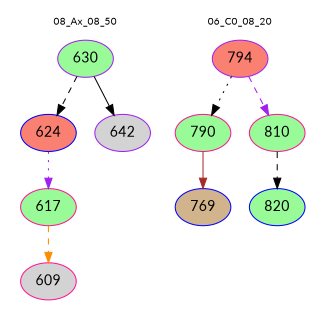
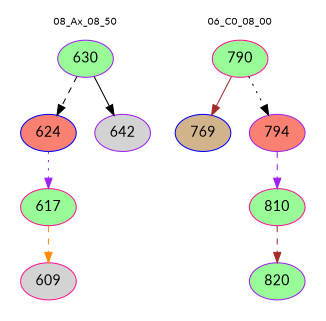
  digraph {
    fontname=Lato
    node [color=purple fillcolor=palegreen fontname=Lato style=filled]
    edge [color=black fontname=Lato style=dashed]
    n1 [label=630]
    n2 [color=blue fillcolor=salmon label=624]
    n3 [fillcolor=lightgrey label=642]
    n4 [color=deeppink label=617]
    n5 [color=deeppink fillcolor=lightgrey label=609]
    n6 [color=deeppink label=790]
    n7 [color=blue fillcolor=tan label=769]
    n8 [fillcolor=salmon label=794]
    n9 [color=deeppink label=810]
-   n10 [color=blue label=820]
+   n10 [label=820]
    subgraph cluster_1 {
      color=white
      fontsize=10
      label="08_Ax_08_50"
      n1
      n2
      n3
      n4
      n5
    }
    subgraph cluster_2 {
      color=white
      fontsize=10
-     label="06_C0_08_20"
+     label="06_C0_08_00"
      n6
      n7
      n8
      n9
      n10
    }
    n1 -> n2
    n1 -> n3 [style=solid]
    n2 -> n4 [color=purple style=dotted]
    n4 -> n5 [color=darkorange]
    n6 -> n7 [color=brown style=solid]
-   n8 -> n6 [style=dotted]
+   n6 -> n8 [style=dotted]
    n8 -> n9 [color=purple]
-   n9 -> n10
+   n9 -> n10 [color=brown]
  }
